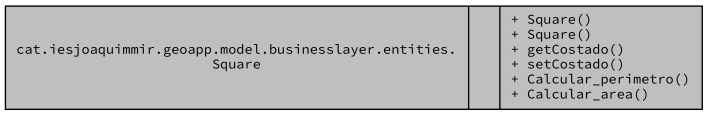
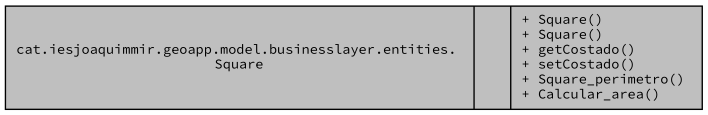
  digraph {
    rankdir=LR
    fontname="Source Code Pro"
-   n1 [color=black fillcolor=grey75 fontcolor=black fontname="Source Code Pro" fontsize=10 height=0.2 label="{cat.iesjoaquimmir.geoapp.model.businesslayer.entities.\lSquare\n||+ Square()\l+ Square()\l+ getCostado()\l+ setCostado()\l+ Calcular_perimetro()\l+ Calcular_area()\l}" shape=record style=filled width=0.4]
+   n1 [color=black fillcolor=grey75 fontcolor=black fontname="Source Code Pro" fontsize=10 height=0.2 label="{cat.iesjoaquimmir.geoapp.model.businesslayer.entities.\lSquare\n||+ Square()\l+ Square()\l+ getCostado()\l+ setCostado()\l+ Square_perimetro()\l+ Calcular_area()\l}" shape=record style=filled width=0.4]
  }
